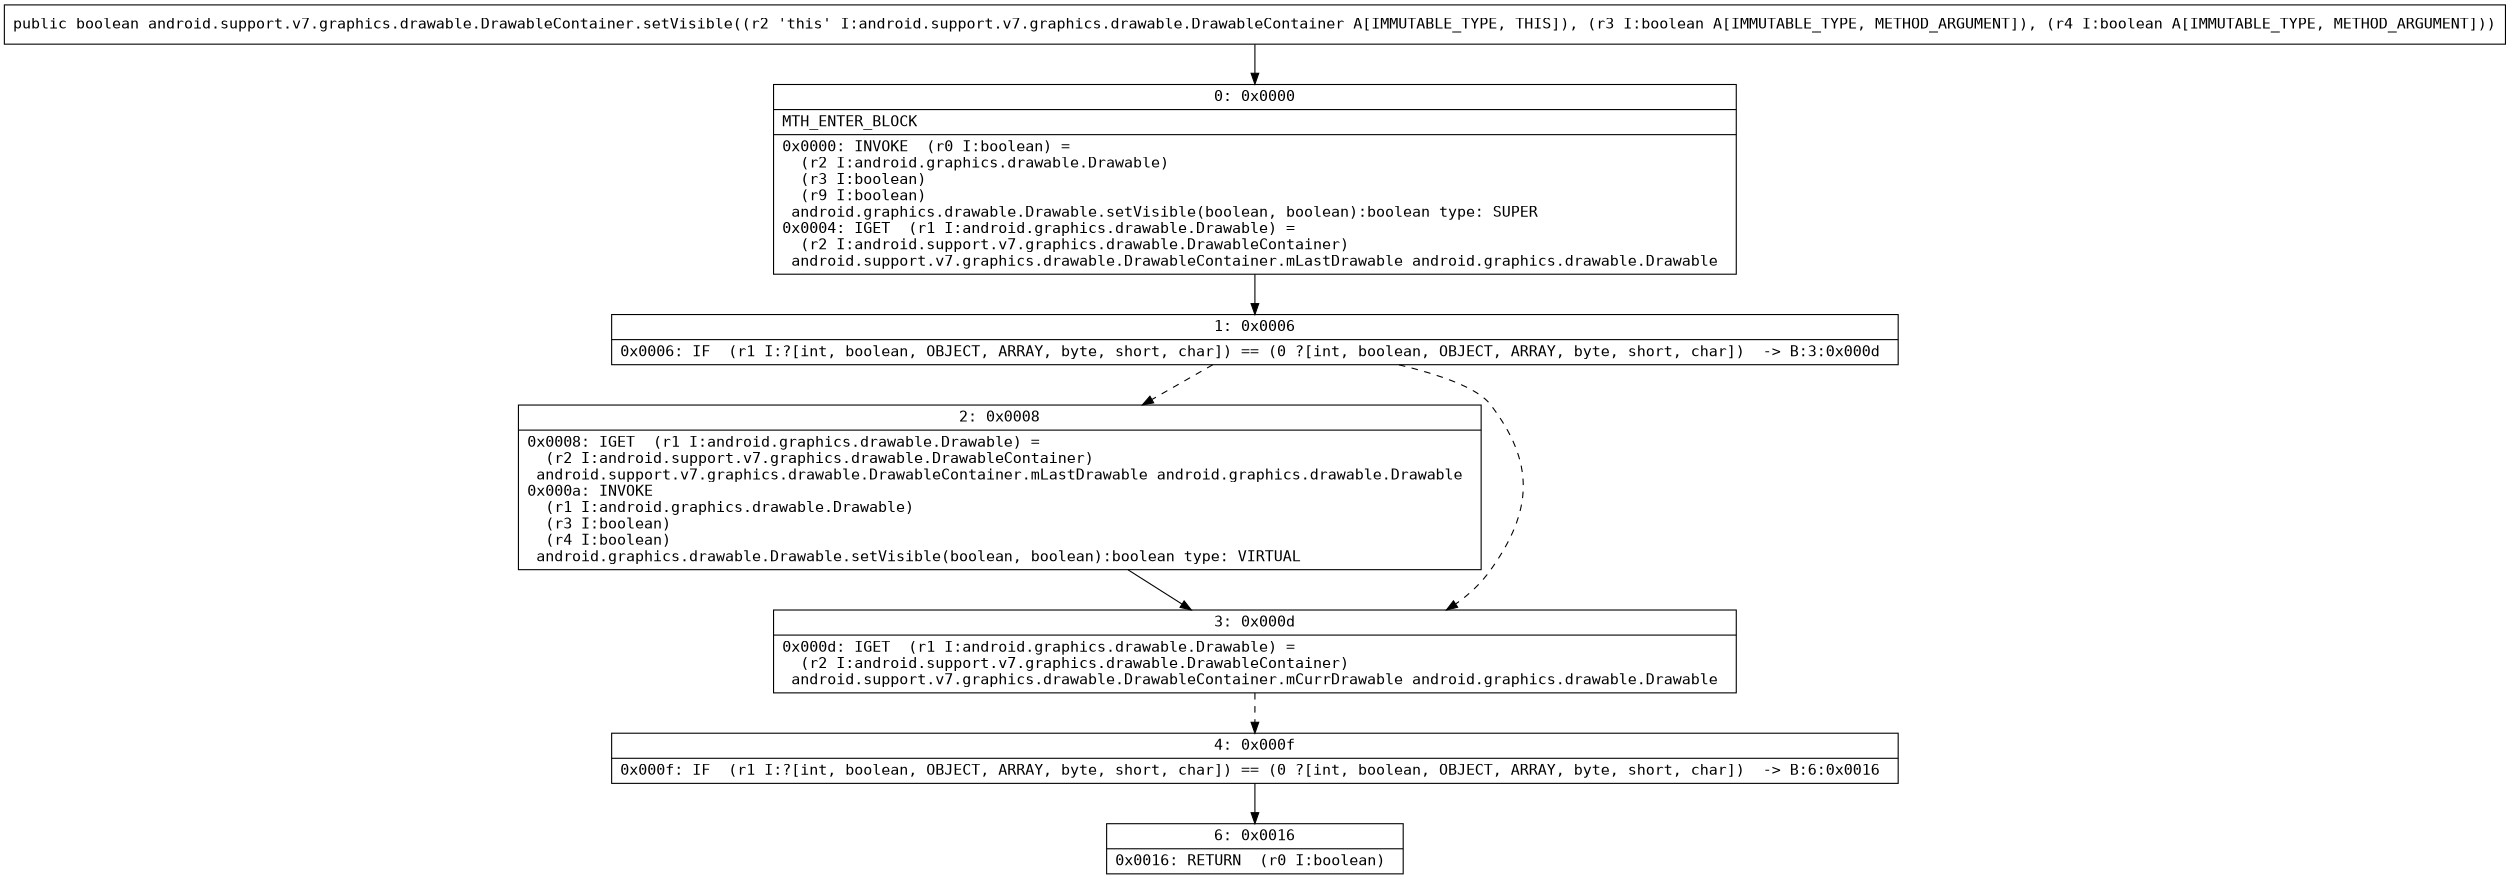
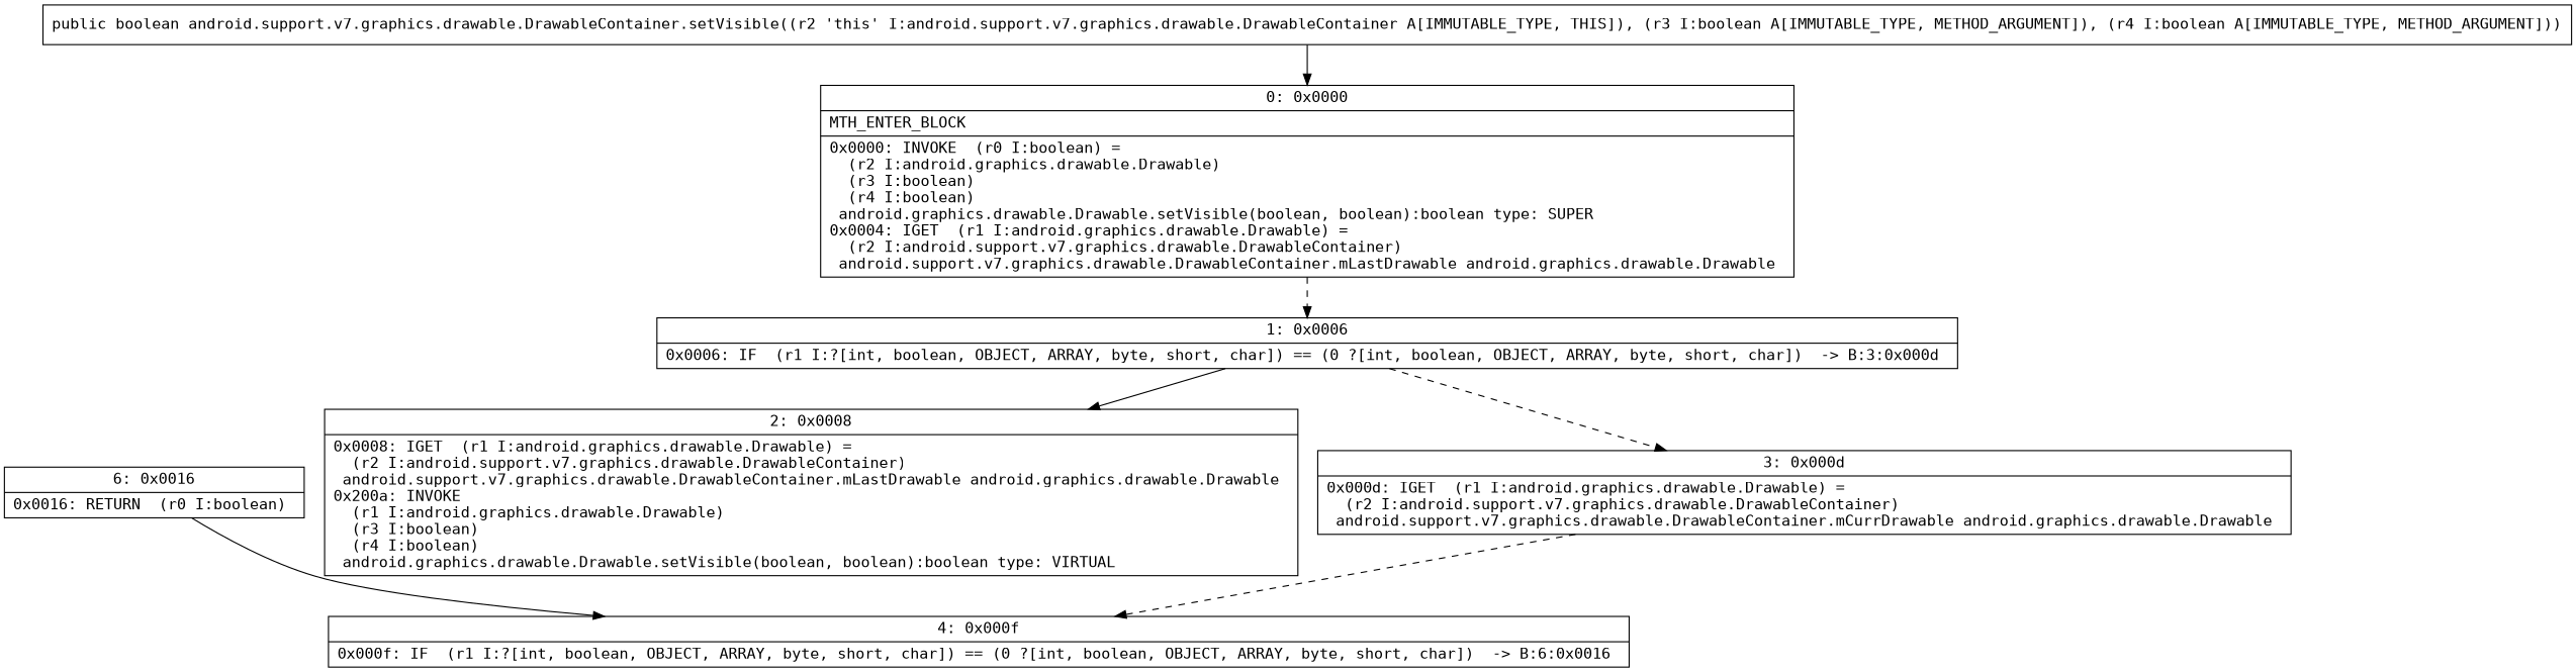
  digraph {
    fontname="DejaVu Sans Mono"
    node [fontname="DejaVu Sans Mono" shape=record]
    edge [fontname="DejaVu Sans Mono"]
-   n1 [label="{0\:\ 0x0000|MTH_ENTER_BLOCK\l|0x0000: INVOKE  (r0 I:boolean) = \l  (r2 I:android.graphics.drawable.Drawable)\l  (r3 I:boolean)\l  (r9 I:boolean)\l android.graphics.drawable.Drawable.setVisible(boolean, boolean):boolean type: SUPER \l0x0004: IGET  (r1 I:android.graphics.drawable.Drawable) = \l  (r2 I:android.support.v7.graphics.drawable.DrawableContainer)\l android.support.v7.graphics.drawable.DrawableContainer.mLastDrawable android.graphics.drawable.Drawable \l}"]
+   n1 [label="{0\:\ 0x0000|MTH_ENTER_BLOCK\l|0x0000: INVOKE  (r0 I:boolean) = \l  (r2 I:android.graphics.drawable.Drawable)\l  (r3 I:boolean)\l  (r4 I:boolean)\l android.graphics.drawable.Drawable.setVisible(boolean, boolean):boolean type: SUPER \l0x0004: IGET  (r1 I:android.graphics.drawable.Drawable) = \l  (r2 I:android.support.v7.graphics.drawable.DrawableContainer)\l android.support.v7.graphics.drawable.DrawableContainer.mLastDrawable android.graphics.drawable.Drawable \l}"]
    n2 [label="{1\:\ 0x0006|0x0006: IF  (r1 I:?[int, boolean, OBJECT, ARRAY, byte, short, char]) == (0 ?[int, boolean, OBJECT, ARRAY, byte, short, char])  \-\> B:3:0x000d \l}"]
-   n3 [label="{2\:\ 0x0008|0x0008: IGET  (r1 I:android.graphics.drawable.Drawable) = \l  (r2 I:android.support.v7.graphics.drawable.DrawableContainer)\l android.support.v7.graphics.drawable.DrawableContainer.mLastDrawable android.graphics.drawable.Drawable \l0x000a: INVOKE  \l  (r1 I:android.graphics.drawable.Drawable)\l  (r3 I:boolean)\l  (r4 I:boolean)\l android.graphics.drawable.Drawable.setVisible(boolean, boolean):boolean type: VIRTUAL \l}"]
+   n3 [label="{2\:\ 0x0008|0x0008: IGET  (r1 I:android.graphics.drawable.Drawable) = \l  (r2 I:android.support.v7.graphics.drawable.DrawableContainer)\l android.support.v7.graphics.drawable.DrawableContainer.mLastDrawable android.graphics.drawable.Drawable \l0x200a: INVOKE  \l  (r1 I:android.graphics.drawable.Drawable)\l  (r3 I:boolean)\l  (r4 I:boolean)\l android.graphics.drawable.Drawable.setVisible(boolean, boolean):boolean type: VIRTUAL \l}"]
    n4 [label="{3\:\ 0x000d|0x000d: IGET  (r1 I:android.graphics.drawable.Drawable) = \l  (r2 I:android.support.v7.graphics.drawable.DrawableContainer)\l android.support.v7.graphics.drawable.DrawableContainer.mCurrDrawable android.graphics.drawable.Drawable \l}"]
    n5 [label="{4\:\ 0x000f|0x000f: IF  (r1 I:?[int, boolean, OBJECT, ARRAY, byte, short, char]) == (0 ?[int, boolean, OBJECT, ARRAY, byte, short, char])  \-\> B:6:0x0016 \l}"]
    n6 [label="{6\:\ 0x0016|0x0016: RETURN  (r0 I:boolean) \l}"]
    n7 [label="{public boolean android.support.v7.graphics.drawable.DrawableContainer.setVisible((r2 'this' I:android.support.v7.graphics.drawable.DrawableContainer A[IMMUTABLE_TYPE, THIS]), (r3 I:boolean A[IMMUTABLE_TYPE, METHOD_ARGUMENT]), (r4 I:boolean A[IMMUTABLE_TYPE, METHOD_ARGUMENT])) }"]
-   n1 -> n2
-   n2 -> n3 [style=dashed]
+   n1 -> n2 [style=dashed]
+   n2 -> n3 [style=solid]
    n2 -> n4 [style=dashed]
-   n3 -> n4
    n4 -> n5 [style=dashed]
-   n5 -> n6
+   n6 -> n5
    n7 -> n1
  }
